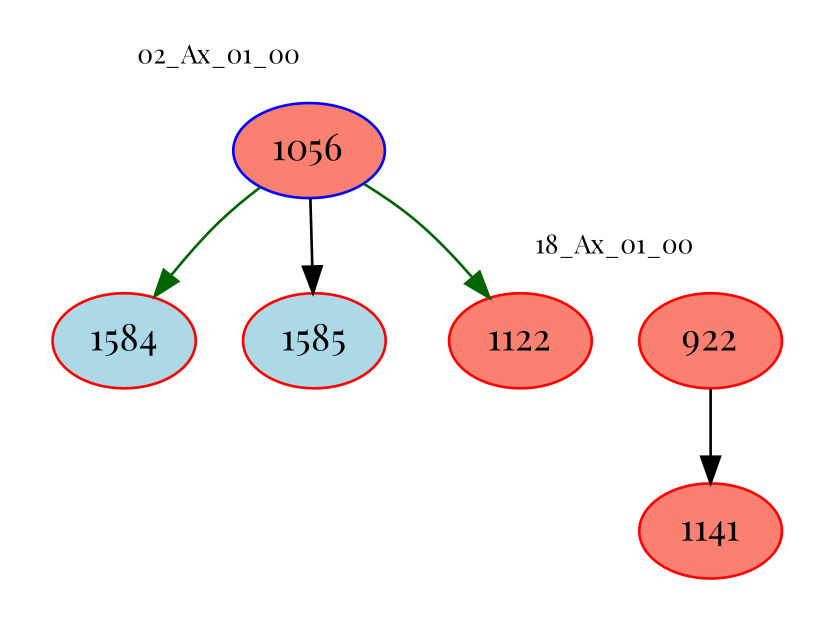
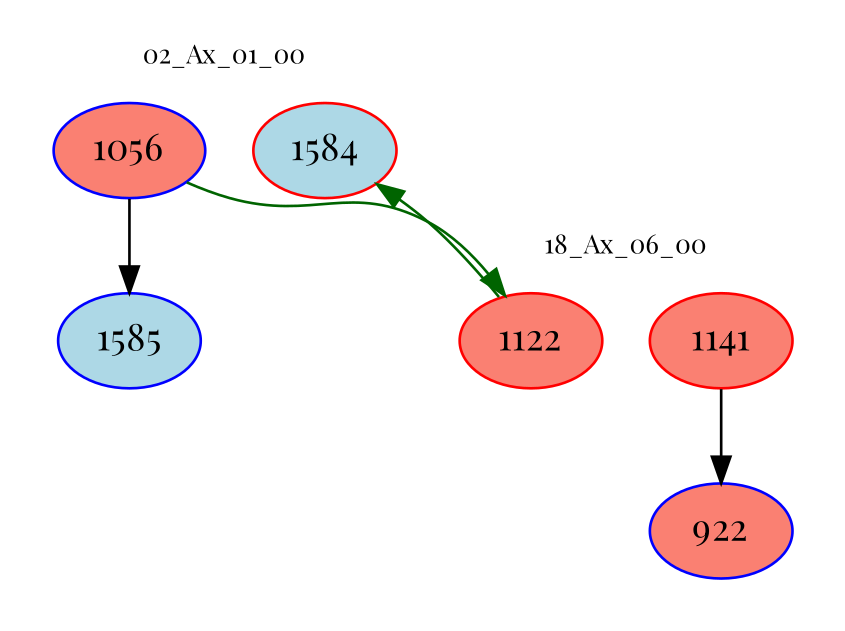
  digraph {
    fontname="Playfair Display"
    node [color=red fillcolor=salmon fontname="Playfair Display" style=filled]
    edge [color=darkgreen fontname="Playfair Display"]
    n1 [color=blue label=1056]
    n2 [fillcolor=lightblue label=1584]
-   n3 [fillcolor=lightblue label=1585]
-   n4 [label=922]
+   n3 [color=blue fillcolor=lightblue label=1585]
+   n4 [color=blue label=922]
    n5 [label=1141]
    n6 [label=1122]
    subgraph cluster_1 {
      color=white
      fontsize=10
      label="02_Ax_01_00"
      n1
      n2
      n3
    }
    subgraph cluster_2 {
      color=white
      fontsize=10
-     label="18_Ax_01_00"
+     label="18_Ax_06_00"
      n4
      n5
      n6
    }
-   n1 -> n2
+   n6 -> n2
    n1 -> n3 [color=black]
    n1 -> n6
-   n4 -> n5 [color=black]
+   n5 -> n4 [color=black]
  }
